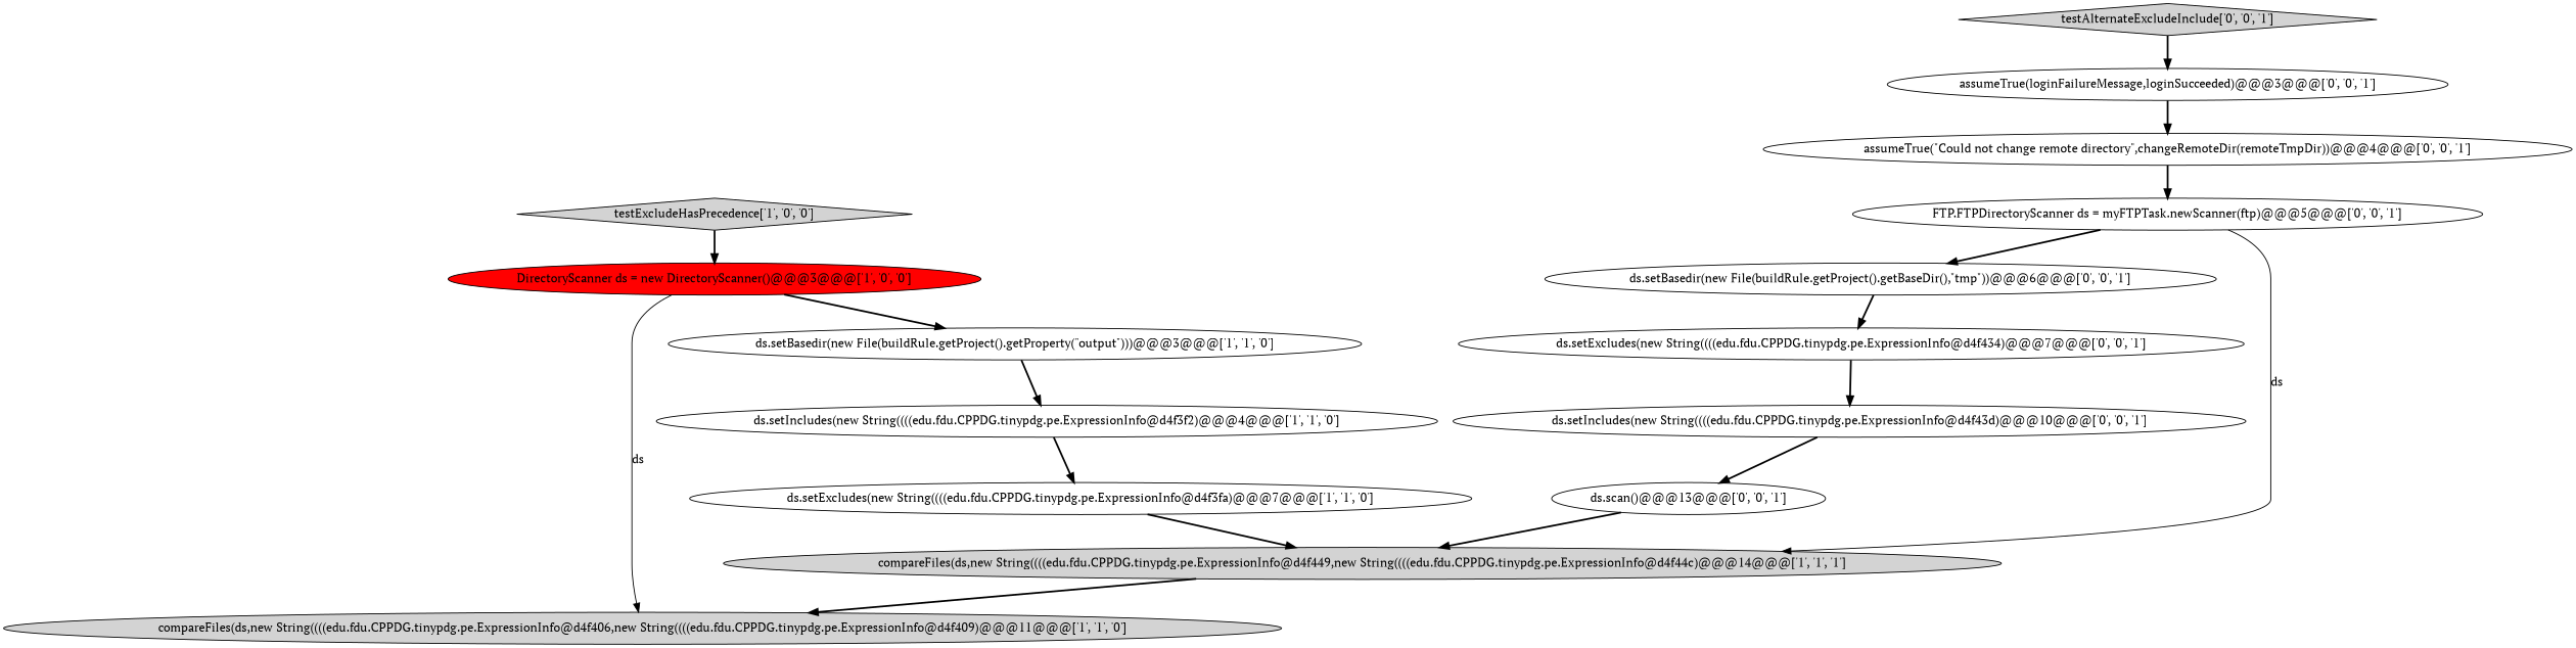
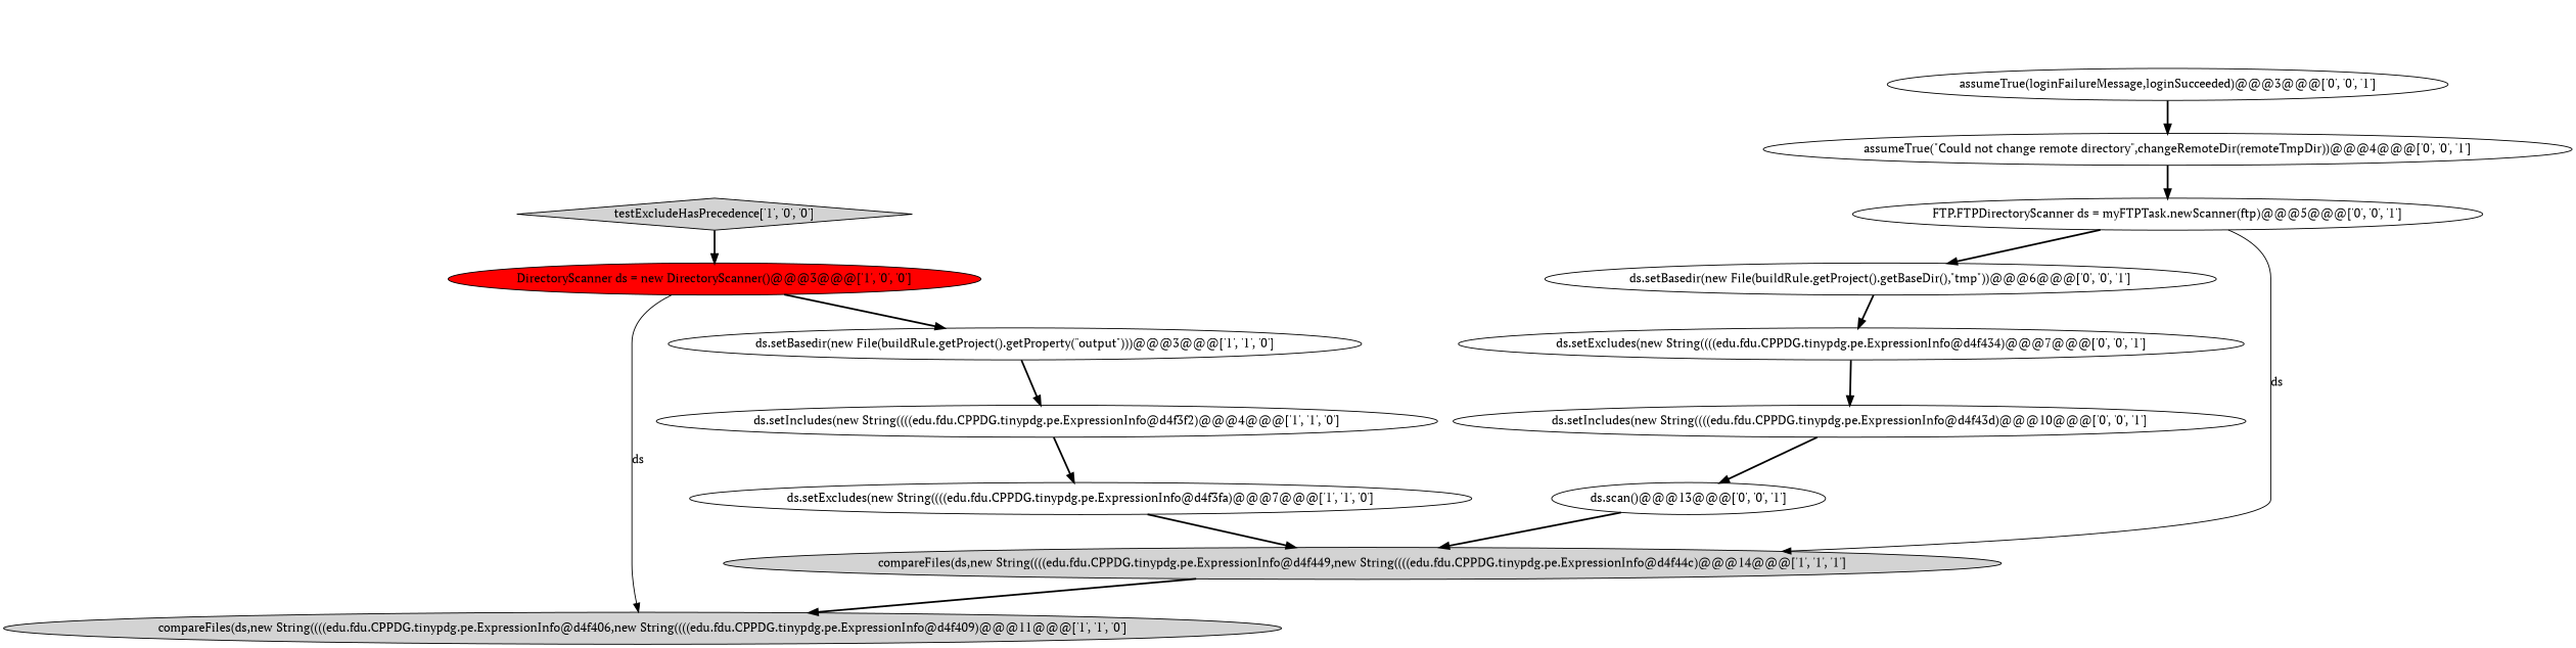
  digraph {
    fontname="PT Serif"
    node [fillcolor=white fontname="PT Serif" shape=ellipse style=filled]
    edge [fontname="PT Serif" style=bold]
    n1 [label="ds.setBasedir(new File(buildRule.getProject().getBaseDir(),\"tmp\"))@@@6@@@['0', '0', '1']"]
    n2 [label="ds.setExcludes(new String((((edu.fdu.CPPDG.tinypdg.pe.ExpressionInfo@d4f434)@@@7@@@['0', '0', '1']"]
    n3 [label="ds.setIncludes(new String((((edu.fdu.CPPDG.tinypdg.pe.ExpressionInfo@d4f43d)@@@10@@@['0', '0', '1']"]
    n4 [label="ds.scan()@@@13@@@['0', '0', '1']"]
    n5 [fillcolor=lightgray label="compareFiles(ds,new String((((edu.fdu.CPPDG.tinypdg.pe.ExpressionInfo@d4f449,new String((((edu.fdu.CPPDG.tinypdg.pe.ExpressionInfo@d4f44c)@@@14@@@['1', '1', '1']"]
    n6 [fillcolor=lightgray label="compareFiles(ds,new String((((edu.fdu.CPPDG.tinypdg.pe.ExpressionInfo@d4f406,new String((((edu.fdu.CPPDG.tinypdg.pe.ExpressionInfo@d4f409)@@@11@@@['1', '1', '0']"]
    n7 [label="ds.setExcludes(new String((((edu.fdu.CPPDG.tinypdg.pe.ExpressionInfo@d4f3fa)@@@7@@@['1', '1', '0']"]
    n8 [label="ds.setBasedir(new File(buildRule.getProject().getProperty(\"output\")))@@@3@@@['1', '1', '0']"]
    n9 [label="ds.setIncludes(new String((((edu.fdu.CPPDG.tinypdg.pe.ExpressionInfo@d4f3f2)@@@4@@@['1', '1', '0']"]
    n10 [label="assumeTrue(loginFailureMessage,loginSucceeded)@@@3@@@['0', '0', '1']"]
    n11 [label="assumeTrue(\"Could not change remote directory\",changeRemoteDir(remoteTmpDir))@@@4@@@['0', '0', '1']"]
    n12 [label="FTP.FTPDirectoryScanner ds = myFTPTask.newScanner(ftp)@@@5@@@['0', '0', '1']"]
-   n13 [fillcolor=lightgray label="testAlternateExcludeInclude['0', '0', '1']" shape=diamond]
    n14 [fillcolor=red label="DirectoryScanner ds = new DirectoryScanner()@@@3@@@['1', '0', '0']"]
    n15 [fillcolor=lightgray label="testExcludeHasPrecedence['1', '0', '0']" shape=diamond]
    n1 -> n2
    n2 -> n3
    n3 -> n4
    n4 -> n5
    n5 -> n6
    n7 -> n5
    n8 -> n9
    n9 -> n7
    n10 -> n11
    n11 -> n12
    n12 -> n1
    n12 -> n5 [label=ds style=solid]
-   n13 -> n10
    n14 -> n6 [label=ds style=solid]
    n14 -> n8
    n15 -> n14
  }
